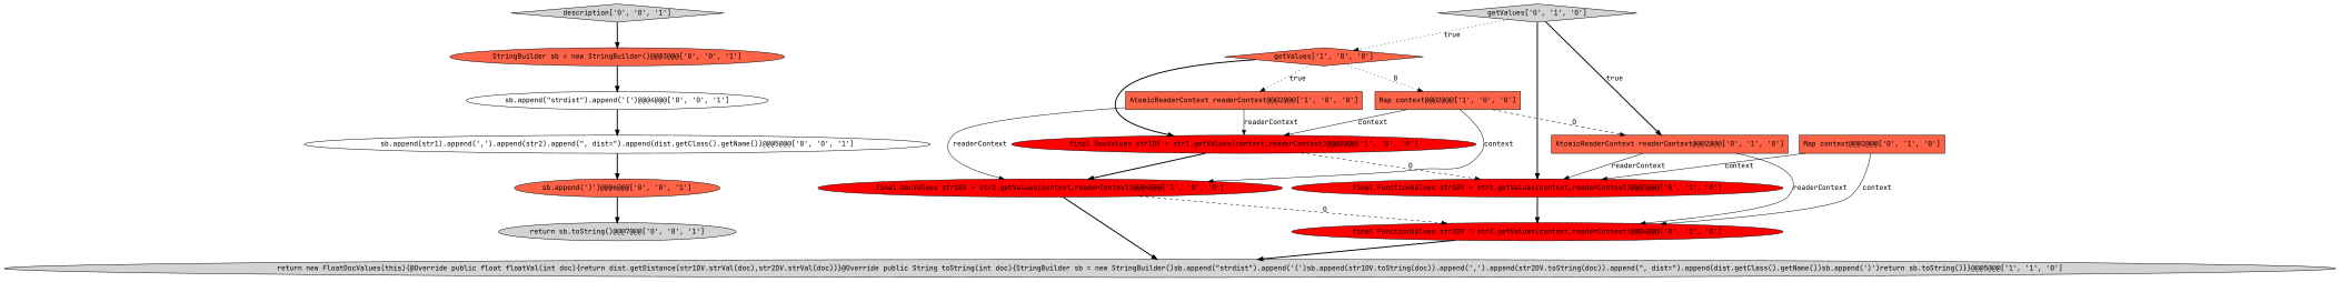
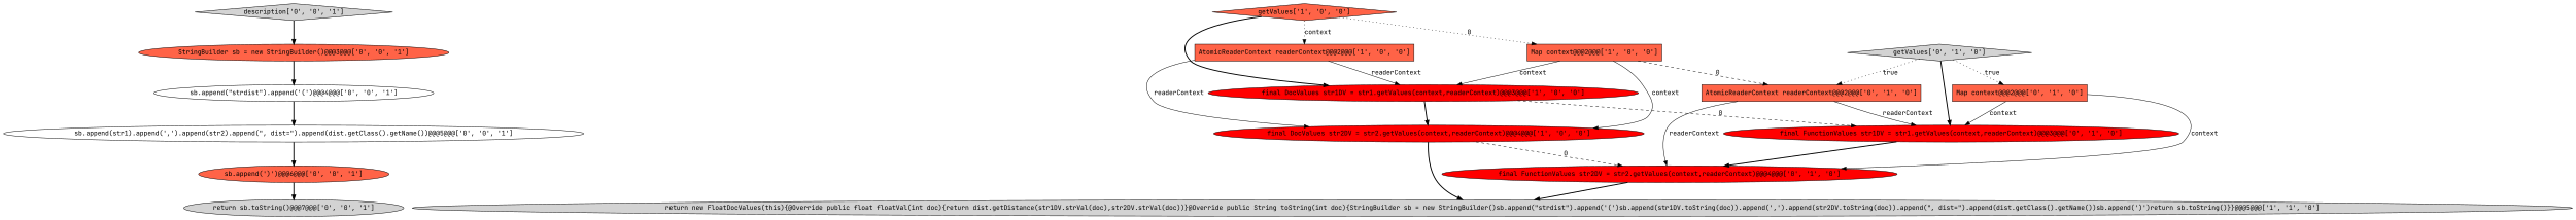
  digraph {
    fontname="JetBrains Mono"
    node [fillcolor=tomato fontname="JetBrains Mono" shape=ellipse style=filled]
    edge [fontname="JetBrains Mono" style=bold]
    n1 [fillcolor=lightgray label="return sb.toString()@@@7@@@['0', '0', '1']"]
    n2 [fillcolor=red label="final DocValues str1DV = str1.getValues(context,readerContext)@@@3@@@['1', '0', '0']"]
    n3 [fillcolor=red label="final FunctionValues str1DV = str1.getValues(context,readerContext)@@@3@@@['0', '1', '0']"]
    n4 [fillcolor=red label="final DocValues str2DV = str2.getValues(context,readerContext)@@@4@@@['1', '0', '0']"]
    n5 [fillcolor=red label="final FunctionValues str2DV = str2.getValues(context,readerContext)@@@4@@@['0', '1', '0']"]
    n6 [fillcolor=lightgray label="return new FloatDocValues(this){@Override public float floatVal(int doc){return dist.getDistance(str1DV.strVal(doc),str2DV.strVal(doc))}@Override public String toString(int doc){StringBuilder sb = new StringBuilder()sb.append(\"strdist\").append('(')sb.append(str1DV.toString(doc)).append(',').append(str2DV.toString(doc)).append(\", dist=\").append(dist.getClass().getName())sb.append(')')return sb.toString()}}@@@5@@@['1', '1', '0']"]
    n7 [fillcolor=lightgray label="getValues['0', '1', '0']" shape=diamond]
    n8 [label="AtomicReaderContext readerContext@@@2@@@['0', '1', '0']" shape=box]
    n9 [label="Map context@@@2@@@['0', '1', '0']" shape=box]
    n10 [fillcolor=lightgray label="description['0', '0', '1']" shape=diamond]
    n11 [label="StringBuilder sb = new StringBuilder()@@@3@@@['0', '0', '1']"]
    n12 [fillcolor=white label="sb.append(\"strdist\").append('(')@@@4@@@['0', '0', '1']"]
    n13 [fillcolor=white label="sb.append(str1).append(',').append(str2).append(\", dist=\").append(dist.getClass().getName())@@@5@@@['0', '0', '1']"]
    n14 [label="sb.append(')')@@@6@@@['0', '0', '1']"]
    n15 [label="AtomicReaderContext readerContext@@@2@@@['1', '0', '0']" shape=box]
    n16 [label="Map context@@@2@@@['1', '0', '0']" shape=box]
    n17 [label="getValues['1', '0', '0']" shape=diamond]
    n2 -> n3 [label=0 style=dashed]
    n2 -> n4
    n3 -> n5
    n4 -> n5 [label=0 style=dashed]
    n4 -> n6
    n5 -> n6
    n7 -> n3
-   n7 -> n8 [label=true]
-   n7 -> n17 [label=true style=dotted]
+   n7 -> n8 [label=true style=dotted]
+   n7 -> n9 [label=true style=dotted]
    n8 -> n3 [label=readerContext style=solid]
    n8 -> n5 [label=readerContext style=solid]
    n9 -> n3 [label=context style=solid]
    n9 -> n5 [label=context style=solid]
    n10 -> n11
    n11 -> n12
    n12 -> n13
    n13 -> n14
    n14 -> n1
    n15 -> n2 [label=readerContext style=solid]
    n15 -> n4 [label=readerContext style=solid]
    n16 -> n2 [label=context style=solid]
    n16 -> n4 [label=context style=solid]
    n16 -> n8 [label=0 style=dashed]
    n17 -> n2
-   n17 -> n15 [label=true style=dotted]
+   n17 -> n15 [label=context style=dotted]
    n17 -> n16 [label=0 style=dotted]
  }
